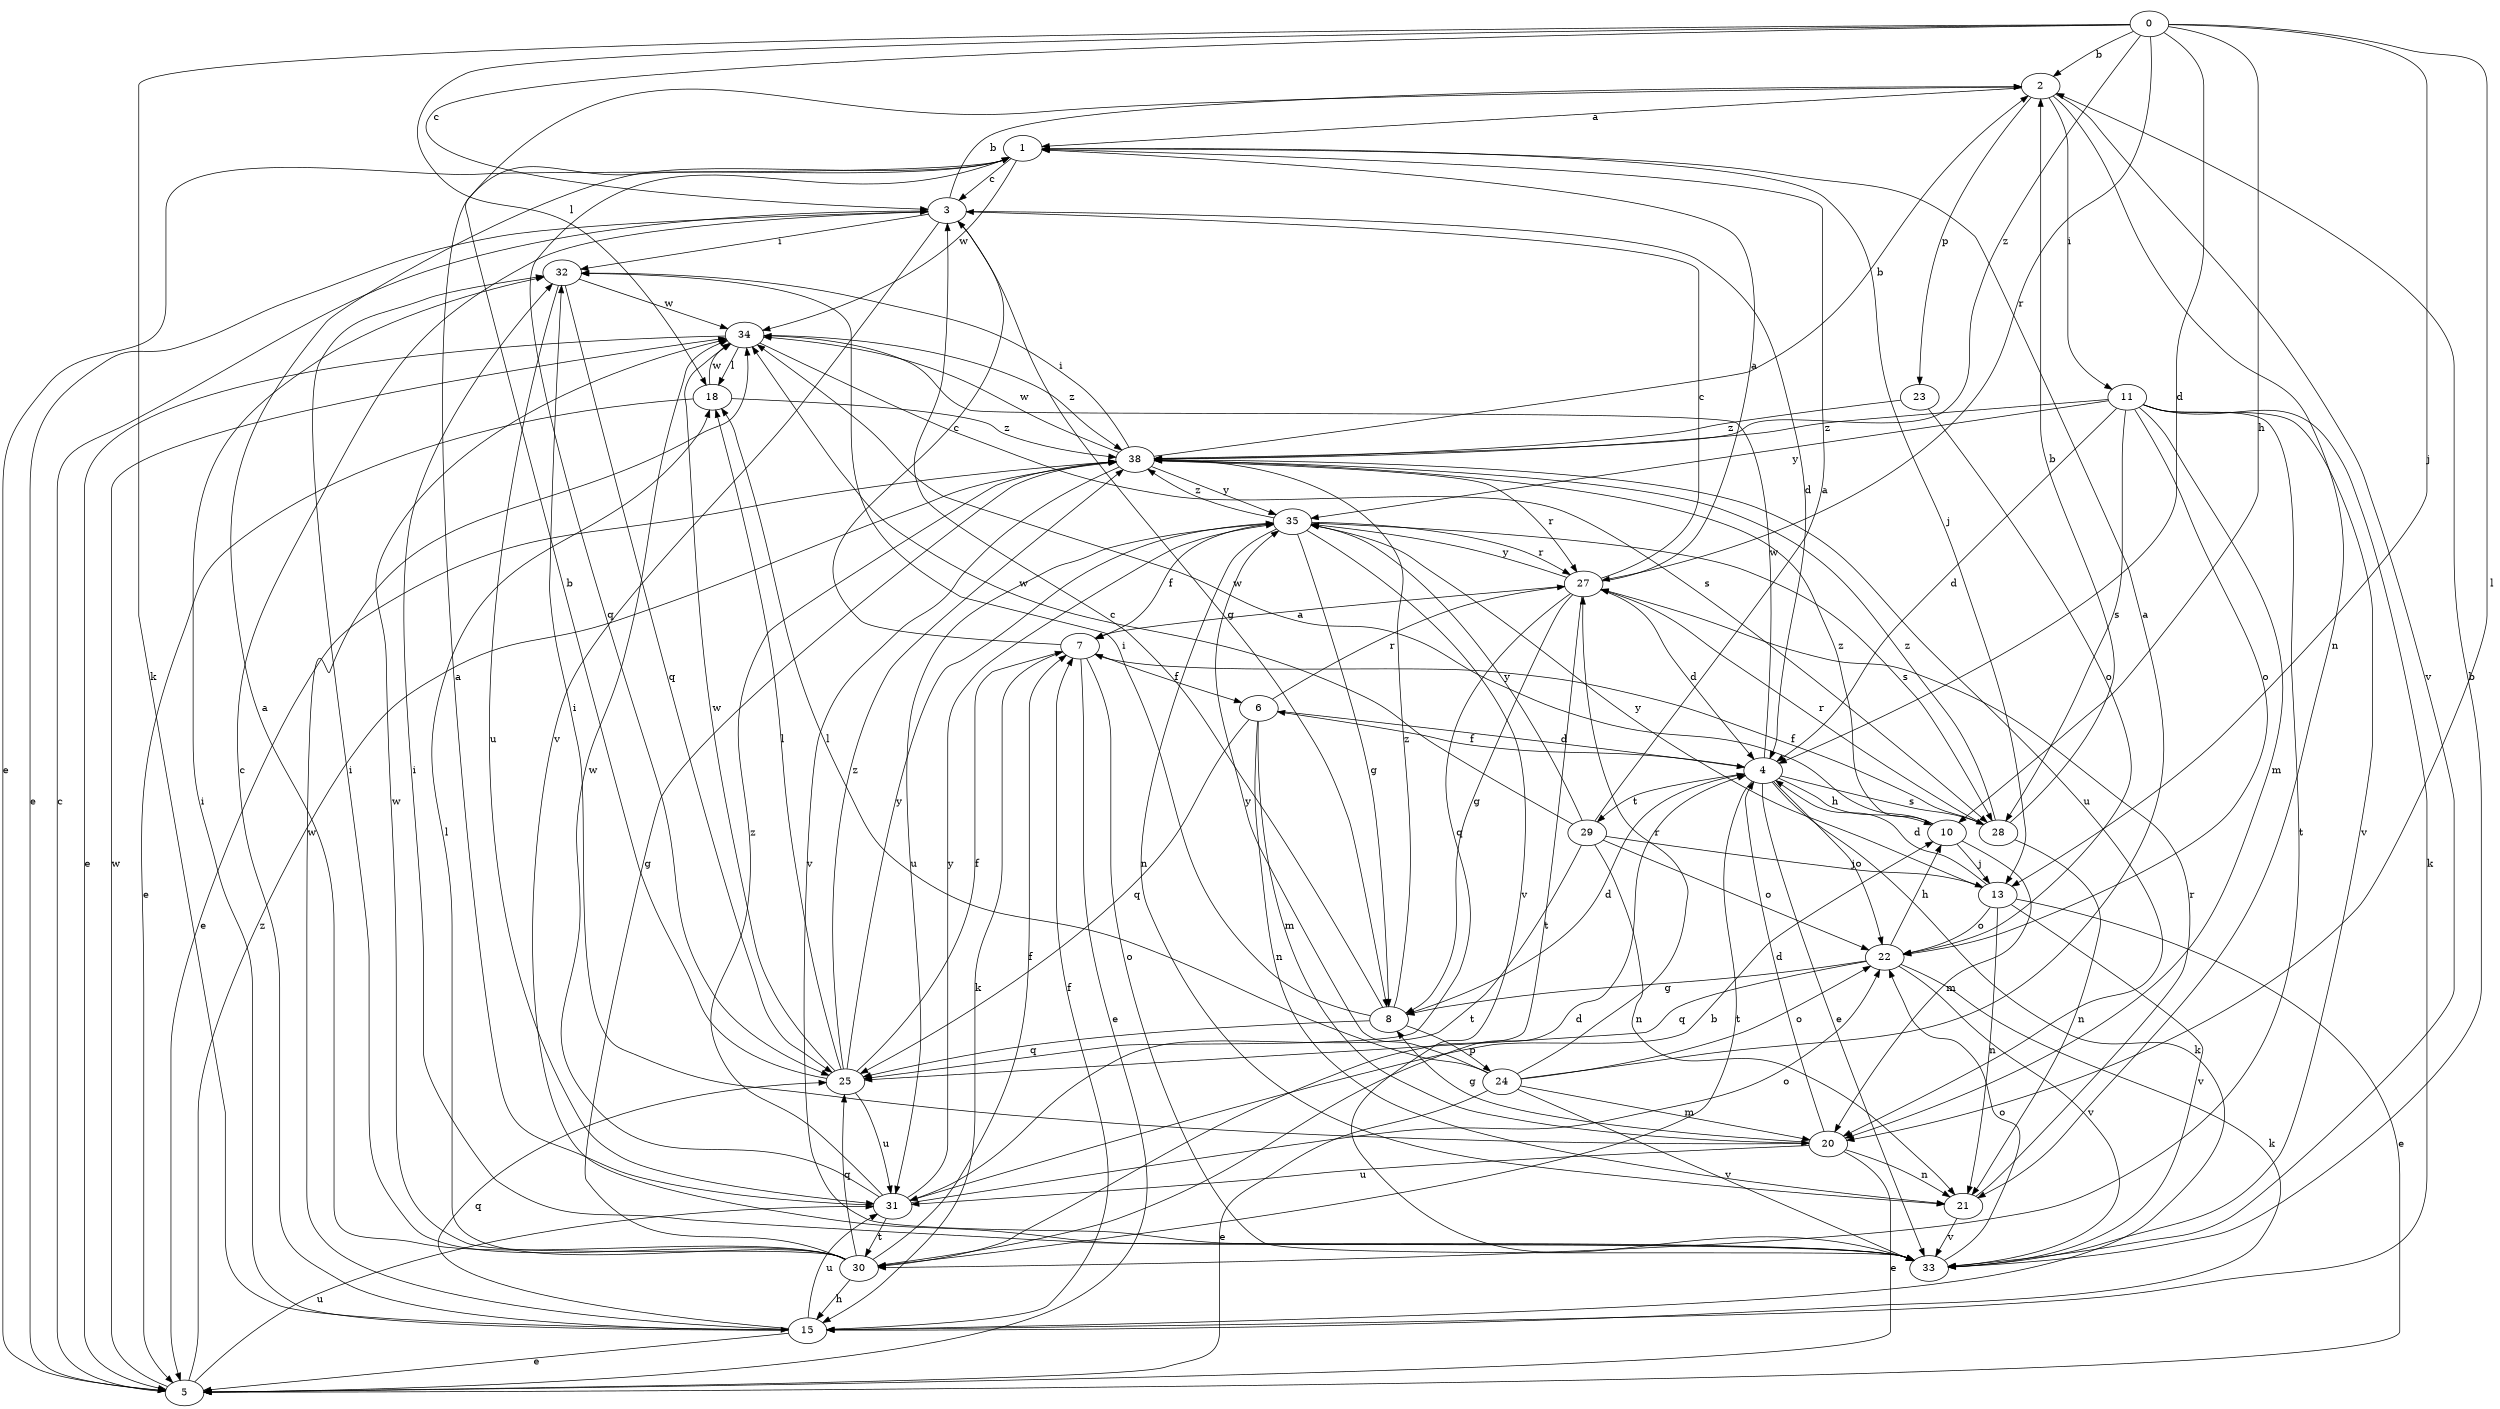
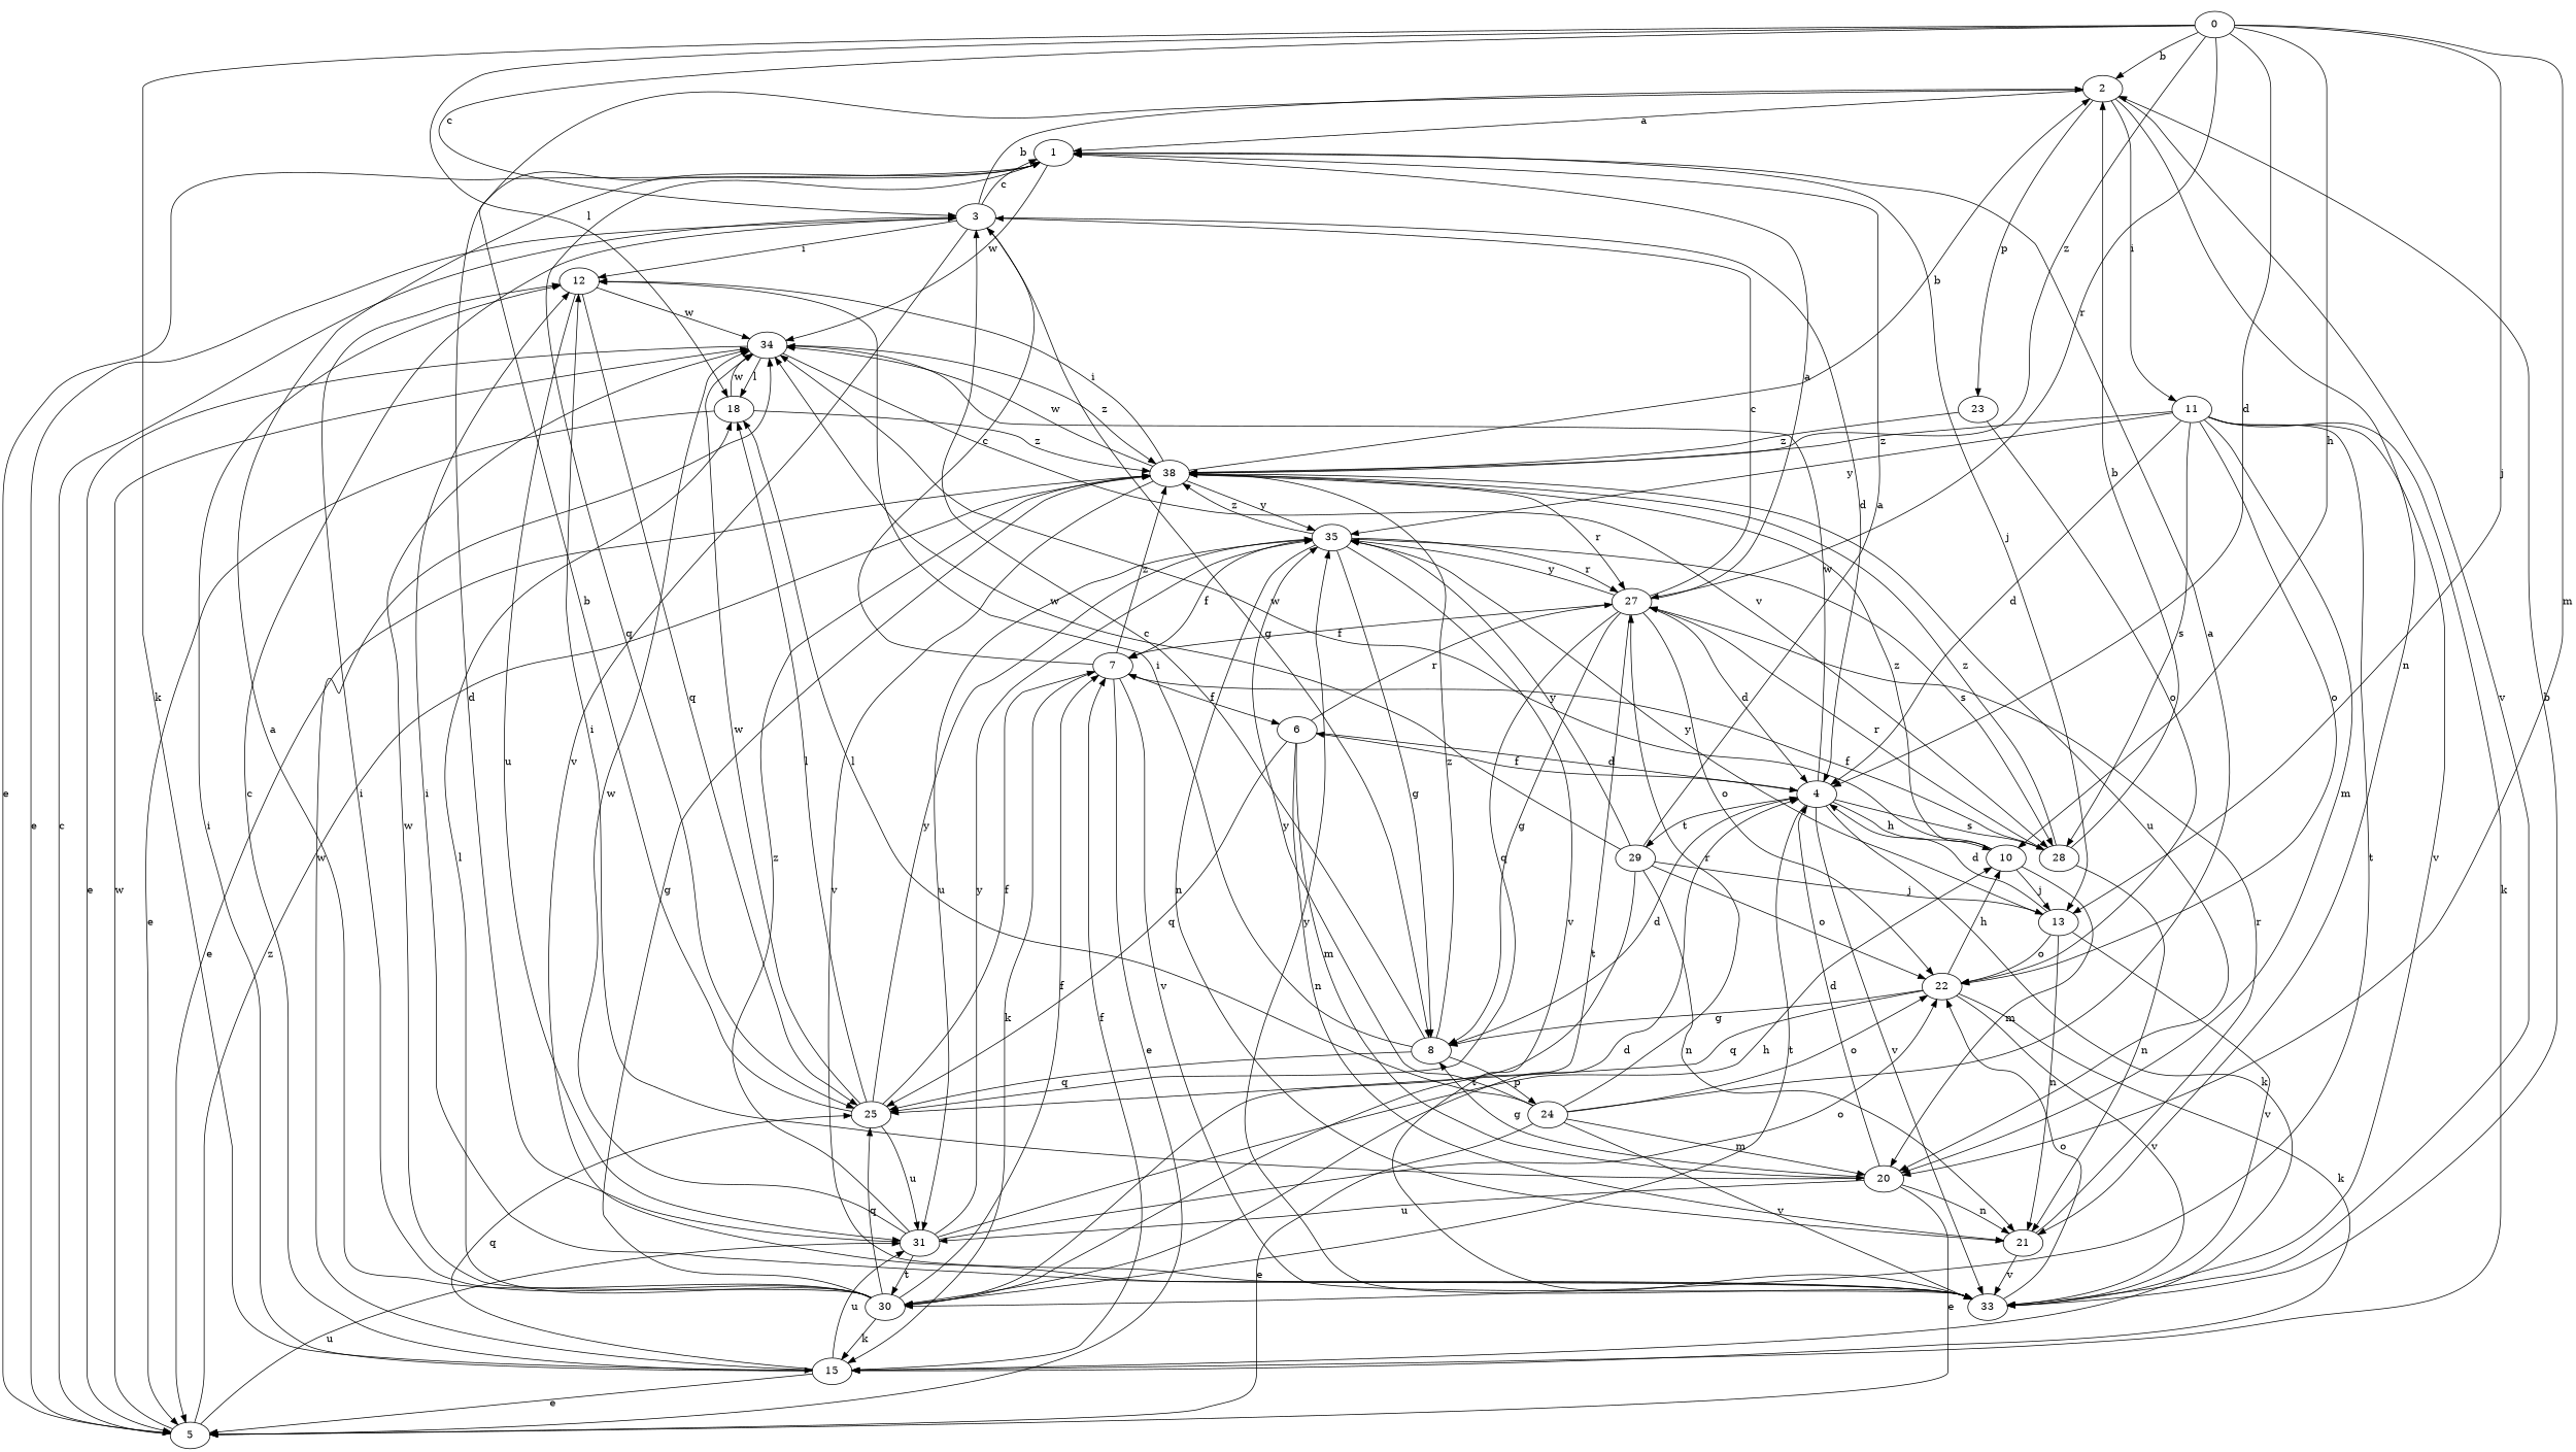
  strict digraph {
    0
    2
    3
    4
    10
    13
    15
    18
    20
    27
    38
    1
    11
    21
    23
    33
    5
    8
-   12 [label=32]
+   12
    34
    6
    22
    28
    29
    30
    35
    25
    31
    7
    24
    0 -> 2 [label=b]
    0 -> 3 [label=c]
    0 -> 4 [label=d]
    0 -> 10 [label=h]
    0 -> 13 [label=j]
    0 -> 15 [label=k]
    0 -> 18 [label=l]
-   0 -> 20 [label=l]
+   0 -> 20 [label=m]
    0 -> 27 [label=r]
    0 -> 38 [label=z]
    2 -> 1 [label=a]
    2 -> 11 [label=i]
    2 -> 21 [label=n]
    2 -> 23 [label=p]
    2 -> 33 [label=v]
    3 -> 2 [label=b]
    3 -> 4 [label=d]
    3 -> 33 [label=v]
    3 -> 5 [label=e]
    3 -> 8 [label=g]
    3 -> 12 [label=i]
    4 -> 10 [label=h]
    4 -> 15 [label=k]
-   4 -> 33 [label=e]
+   4 -> 33 [label=v]
    4 -> 34 [label=w]
    4 -> 6 [label=f]
-   4 -> 22 [label=o]
+   27 -> 22 [label=o]
    4 -> 28 [label=s]
    4 -> 29 [label=t]
    4 -> 30 [label=t]
    10 -> 13 [label=j]
    10 -> 20 [label=m]
    10 -> 38 [label=z]
    10 -> 34 [label=w]
    13 -> 4 [label=d]
    13 -> 21 [label=n]
    13 -> 33 [label=v]
-   13 -> 5 [label=e]
    13 -> 22 [label=o]
    13 -> 35 [label=y]
    15 -> 3 [label=c]
    15 -> 5 [label=e]
    15 -> 12 [label=i]
    15 -> 34 [label=w]
    15 -> 25 [label=q]
    15 -> 31 [label=u]
    15 -> 7 [label=f]
    18 -> 38 [label=z]
    18 -> 5 [label=e]
    18 -> 34 [label=w]
    20 -> 4 [label=d]
    20 -> 21 [label=n]
    20 -> 5 [label=e]
    20 -> 8 [label=g]
    20 -> 12 [label=i]
    20 -> 31 [label=u]
    27 -> 3 [label=c]
    27 -> 4 [label=d]
    27 -> 1 [label=a]
    27 -> 8 [label=g]
    27 -> 30 [label=t]
    27 -> 35 [label=y]
    27 -> 25 [label=q]
-   27 -> 7 [label=a]
+   27 -> 7 [label=f]
    38 -> 2 [label=b]
    38 -> 20 [label=u]
    38 -> 27 [label=r]
    38 -> 33 [label=v]
    38 -> 5 [label=e]
    38 -> 12 [label=i]
    38 -> 34 [label=w]
    38 -> 35 [label=y]
-   1 -> 3 [label=c]
+   3 -> 1 [label=c]
    1 -> 13 [label=j]
    1 -> 5 [label=e]
    1 -> 34 [label=w]
    1 -> 25 [label=q]
    11 -> 4 [label=d]
    11 -> 15 [label=k]
    11 -> 20 [label=m]
    11 -> 38 [label=z]
    11 -> 33 [label=v]
    11 -> 22 [label=o]
    11 -> 28 [label=s]
    11 -> 30 [label=t]
    11 -> 35 [label=y]
    21 -> 27 [label=r]
    21 -> 33 [label=v]
    23 -> 38 [label=z]
    23 -> 22 [label=o]
    33 -> 2 [label=b]
    33 -> 12 [label=i]
    33 -> 22 [label=o]
+   33 -> 35 [label=y]
    5 -> 3 [label=c]
    5 -> 38 [label=z]
    5 -> 34 [label=w]
    5 -> 31 [label=u]
    8 -> 3 [label=c]
    8 -> 4 [label=d]
    8 -> 38 [label=z]
    8 -> 12 [label=i]
    8 -> 25 [label=q]
    8 -> 24 [label=p]
    12 -> 34 [label=w]
    12 -> 25 [label=q]
    12 -> 31 [label=u]
    34 -> 18 [label=l]
    34 -> 38 [label=z]
    34 -> 5 [label=e]
-   34 -> 28 [label=s]
+   34 -> 28 [label=v]
    6 -> 4 [label=d]
    6 -> 20 [label=m]
    6 -> 27 [label=r]
    6 -> 21 [label=n]
    6 -> 25 [label=q]
    22 -> 10 [label=h]
    22 -> 15 [label=k]
    22 -> 33 [label=v]
    22 -> 8 [label=g]
    22 -> 25 [label=q]
    28 -> 2 [label=b]
    28 -> 27 [label=r]
    28 -> 38 [label=z]
    28 -> 21 [label=n]
    28 -> 7 [label=f]
    29 -> 13 [label=j]
    29 -> 1 [label=a]
    29 -> 21 [label=n]
    29 -> 34 [label=w]
    29 -> 22 [label=o]
-   29 -> 31 [label=t]
+   29 -> 30 [label=t]
    29 -> 35 [label=y]
    30 -> 4 [label=d]
-   30 -> 15 [label=h]
+   30 -> 15 [label=k]
    30 -> 18 [label=l]
    30 -> 38 [label=g]
    30 -> 1 [label=a]
    30 -> 12 [label=i]
    30 -> 34 [label=w]
    30 -> 25 [label=q]
    30 -> 7 [label=f]
    35 -> 27 [label=r]
    35 -> 38 [label=z]
    35 -> 21 [label=n]
    35 -> 33 [label=v]
    35 -> 8 [label=g]
    35 -> 28 [label=s]
    35 -> 31 [label=u]
    35 -> 7 [label=f]
    25 -> 2 [label=b]
    25 -> 18 [label=l]
-   25 -> 38 [label=z]
+   7 -> 38 [label=z]
    25 -> 34 [label=w]
    25 -> 35 [label=y]
    25 -> 31 [label=u]
    25 -> 7 [label=f]
-   31 -> 10 [label=b]
+   31 -> 10 [label=h]
    31 -> 38 [label=z]
-   31 -> 1 [label=a]
+   31 -> 1 [label=d]
    31 -> 34 [label=w]
    31 -> 22 [label=o]
    31 -> 30 [label=t]
    31 -> 35 [label=y]
    7 -> 3 [label=c]
    7 -> 15 [label=k]
-   7 -> 33 [label=o]
+   7 -> 33 [label=v]
    7 -> 5 [label=e]
    7 -> 6 [label=f]
    24 -> 18 [label=l]
    24 -> 20 [label=m]
    24 -> 27 [label=r]
    24 -> 1 [label=a]
    24 -> 33 [label=v]
    24 -> 5 [label=e]
    24 -> 22 [label=o]
    24 -> 35 [label=y]
  }
